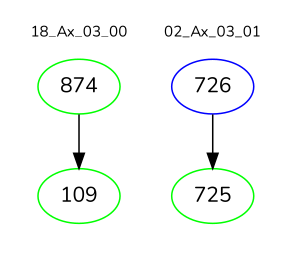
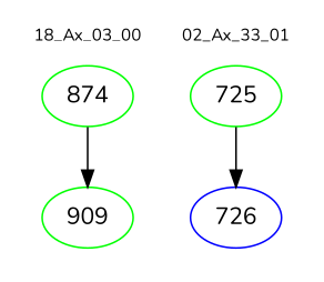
  digraph {
    fontname=Nunito
    node [color=green fontname=Nunito]
    edge [color=black fontname=Nunito]
    n1 [label=874]
-   n2 [label=109]
+   n2 [label=909]
    n3 [color=blue label=726]
    n4 [label=725]
    subgraph cluster_1 {
      color=white
      fontsize=10
      label="18_Ax_03_00"
      n1
      n2
    }
    subgraph cluster_2 {
      color=white
      fontsize=10
-     label="02_Ax_03_01"
+     label="02_Ax_33_01"
      n3
      n4
    }
    n1 -> n2
-   n3 -> n4
+   n4 -> n3
  }
